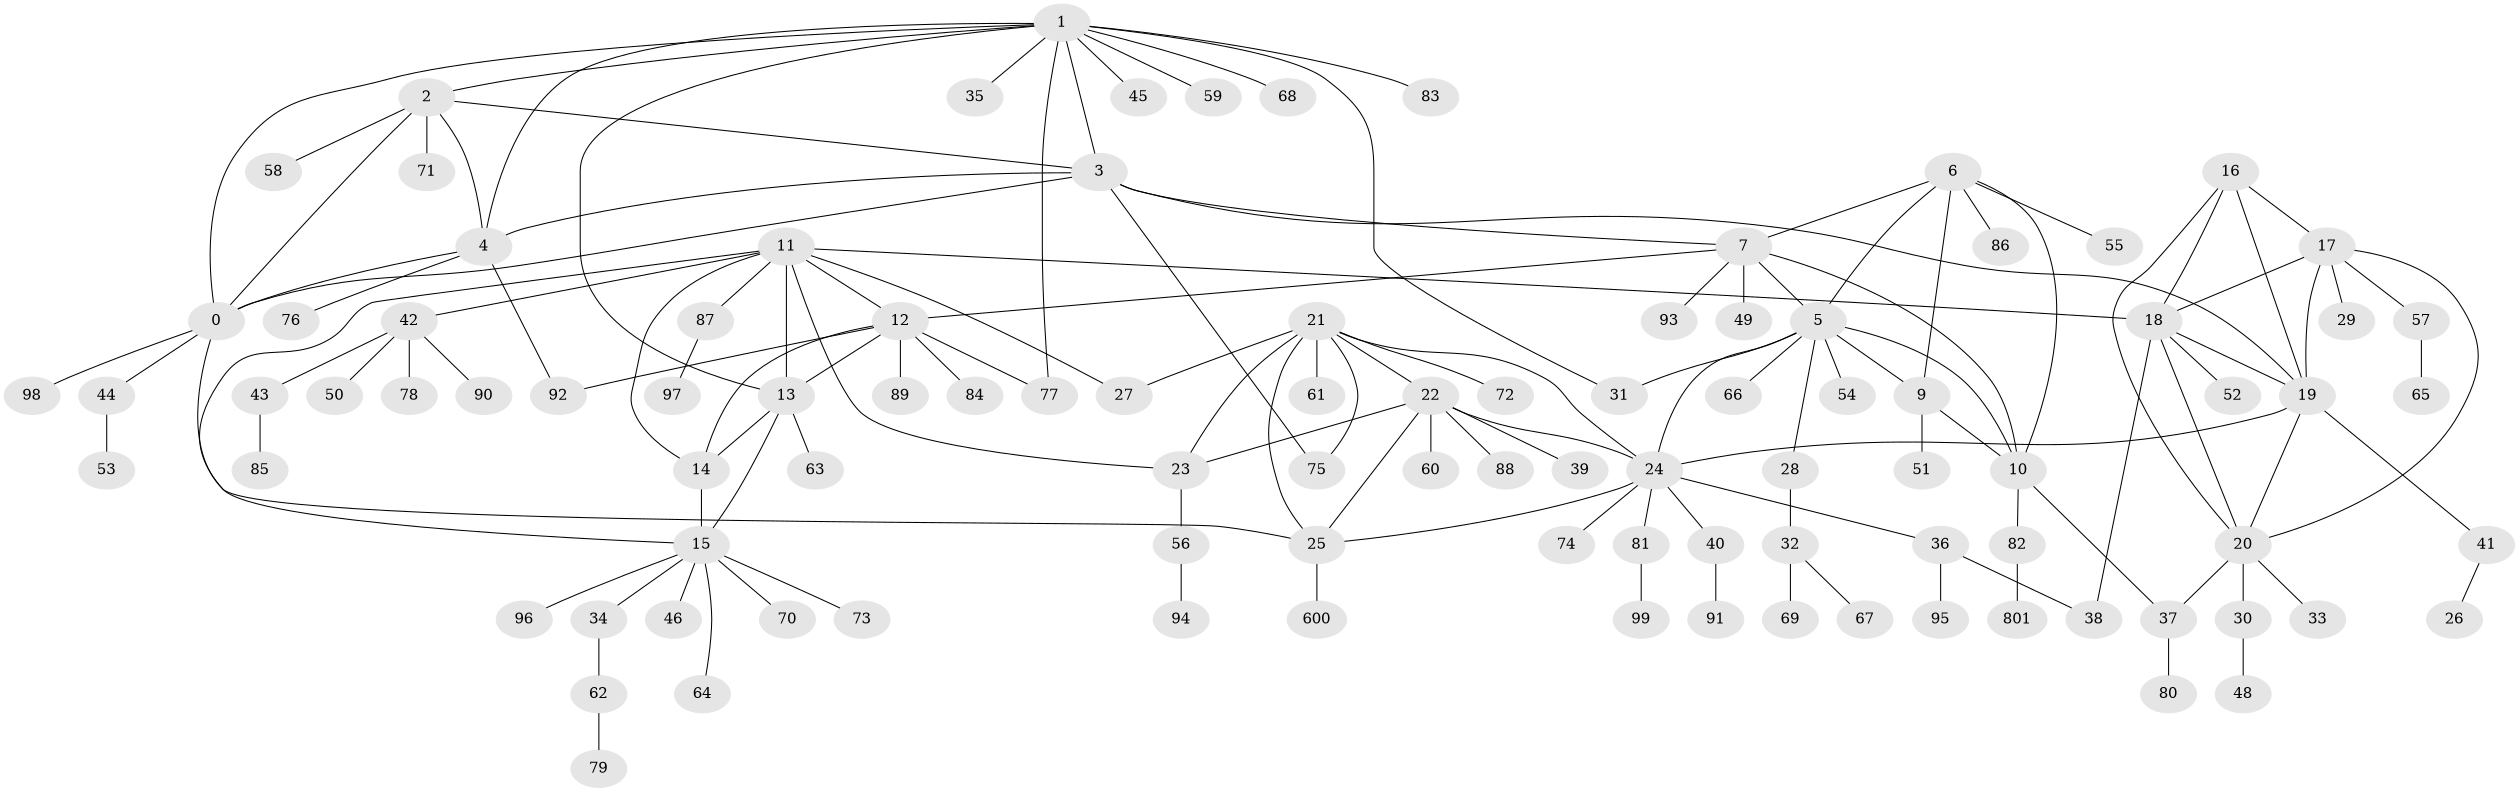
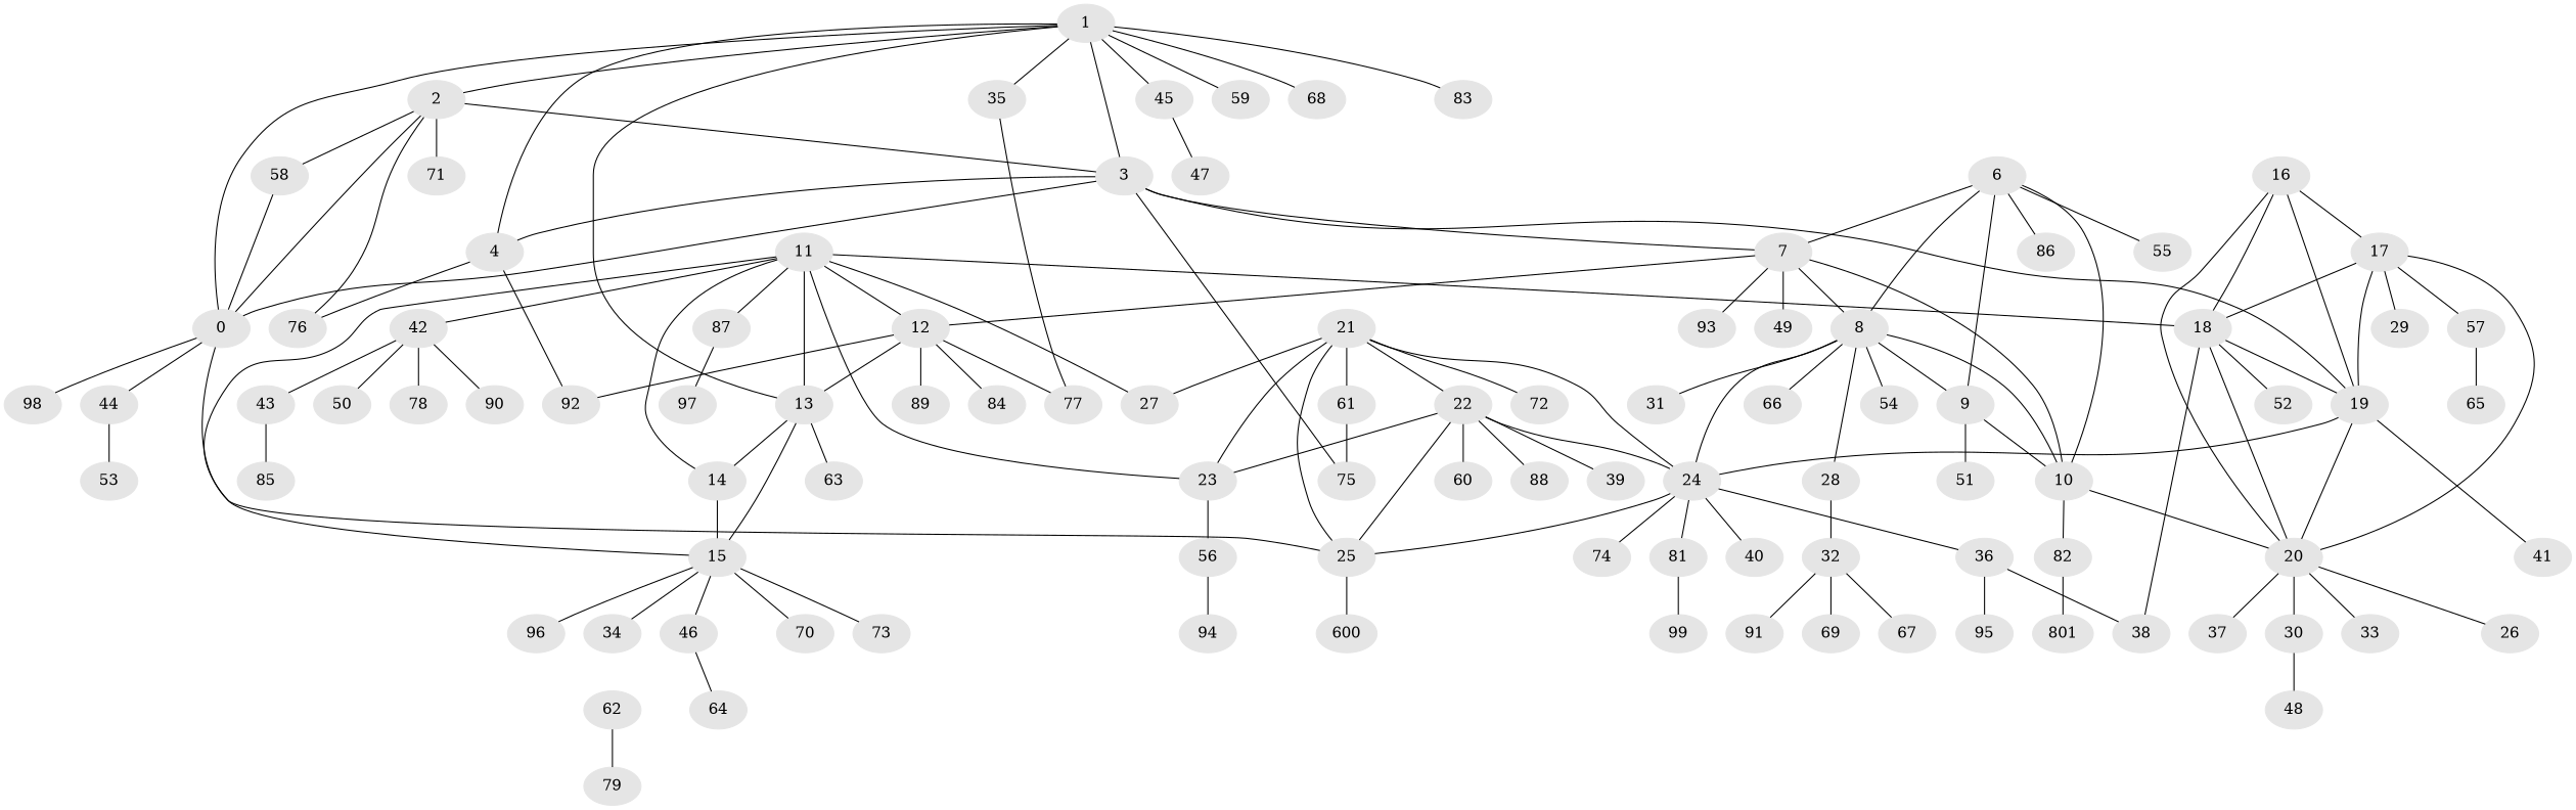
  graph {
    node [color=gray90 style=filled]
    1
    2
    3
    4
    n5 [label=0]
    13
    31
    35
    45
    59
    68
    77
    83
    58
    71
    7
    19
    75
    76
    92
    25
    44
    98
    14
    15
    63
-   8 [label=5]
+   47
+   8
    10
    12
    49
    93
    24
    20
    41
    n36 [label=600]
    53
    6
    9
    55
    86
    28
    54
    66
    51
    82
    84
    89
    36
    40
    74
    81
    32
    26
    30
    33
    37
    n58 [label=801]
    11
    18
    23
    27
    42
    87
    34
    46
    64
    70
    73
    96
    52
    38
    56
    43
    50
    78
    90
    97
    62
    16
    17
    29
    57
    65
    48
-   80
    21
    22
    61
    72
    39
    60
    88
    94
    95
    91
    99
    67
    69
    79
    85
    1 -- 2
    1 -- 3
    1 -- 4
    1 -- n5
    1 -- 13
-   1 -- 31
    1 -- 35
    1 -- 45
    1 -- 59
    1 -- 68
-   1 -- 77
+   35 -- 77
    1 -- 83
    2 -- 3
-   2 -- 4
+   2 -- 76
    2 -- n5
    2 -- 58
    2 -- 71
    3 -- 4
    3 -- n5
    3 -- 7
    3 -- 19
    3 -- 75
-   4 -- n5
+   58 -- n5
    4 -- 76
    4 -- 92
    n5 -- 25
    n5 -- 44
    n5 -- 98
    13 -- 14
    13 -- 15
    13 -- 63
+   45 -- 47
    7 -- 8
    7 -- 10
    7 -- 12
    7 -- 49
    7 -- 93
    19 -- 24
    19 -- 20
    19 -- 41
    25 -- n36
    44 -- 53
    14 -- 15
    15 -- 34
    15 -- 46
-   15 -- 64
+   46 -- 64
    15 -- 70
    15 -- 73
    15 -- 96
    8 -- 31
    8 -- 10
    8 -- 24
    8 -- 9
    8 -- 28
    8 -- 54
    8 -- 66
-   10 -- 37
+   10 -- 20
    10 -- 82
    12 -- 13
    12 -- 77
    12 -- 92
-   12 -- 14
    12 -- 84
    12 -- 89
    24 -- 25
    24 -- 36
    24 -- 40
    24 -- 74
    24 -- 81
-   41 -- 26
+   20 -- 26
    20 -- 30
    20 -- 33
    20 -- 37
    6 -- 7
    6 -- 8
    6 -- 10
    6 -- 9
    6 -- 55
    6 -- 86
    9 -- 10
    9 -- 51
    28 -- 32
    82 -- n58
    36 -- 38
    36 -- 95
-   40 -- 91
+   32 -- 91
    81 -- 99
    32 -- 67
    32 -- 69
    30 -- 48
-   37 -- 80
    11 -- 13
    11 -- 14
    11 -- 15
    11 -- 12
    11 -- 18
    11 -- 23
    11 -- 27
    11 -- 42
    11 -- 87
    18 -- 19
    18 -- 20
    18 -- 52
    18 -- 38
    23 -- 56
    42 -- 43
    42 -- 50
    42 -- 78
    42 -- 90
    87 -- 97
-   34 -- 62
    56 -- 94
    43 -- 85
    62 -- 79
    16 -- 19
    16 -- 20
    16 -- 18
    16 -- 17
    17 -- 19
    17 -- 20
    17 -- 18
    17 -- 29
    17 -- 57
    57 -- 65
-   21 -- 75
+   61 -- 75
    21 -- 25
    21 -- 24
    21 -- 23
    21 -- 27
    21 -- 22
    21 -- 61
    21 -- 72
    22 -- 25
    22 -- 24
    22 -- 23
    22 -- 39
    22 -- 60
    22 -- 88
  }
